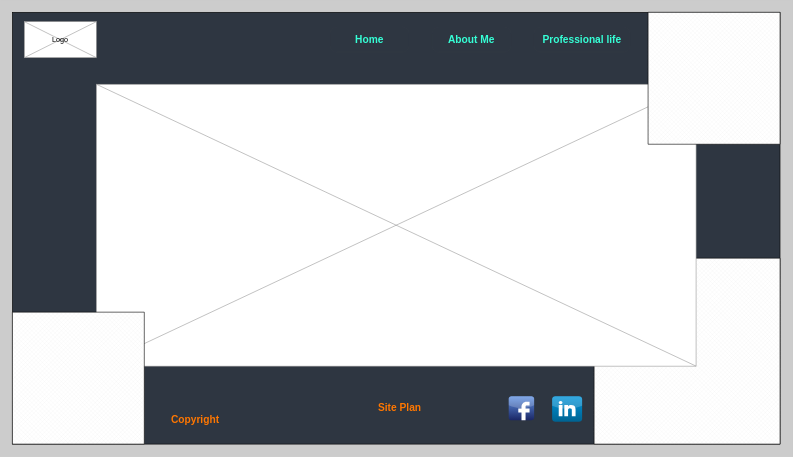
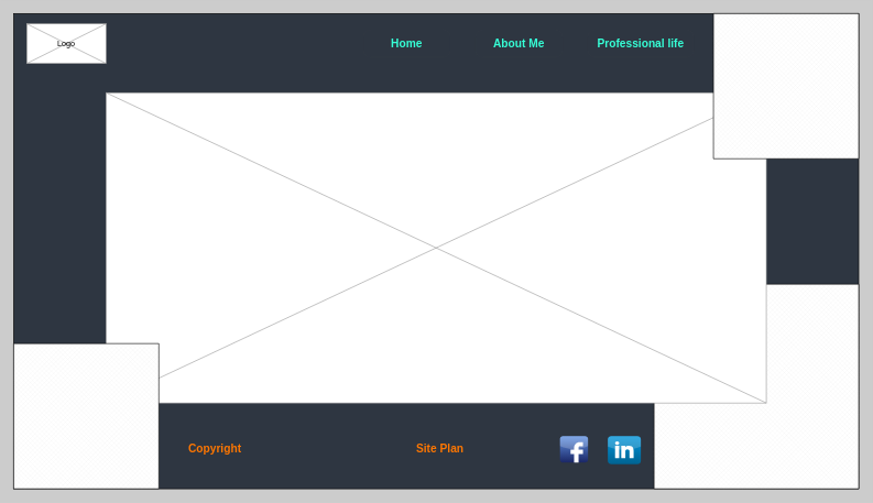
  <mxCell id="0" />
  <mxCell id="1" parent="0" />
  <mxCell id="2" value="" style="rounded=0;whiteSpace=wrap;html=1;fillColor=#2E3641;" parent="1" vertex="1"><mxGeometry width="1280" height="720" as="geometry" x="20" y="20" /></mxCell>
  <mxCell id="3" value="" style="verticalLabelPosition=bottom;shadow=0;dashed=0;align=center;html=1;verticalAlign=top;strokeWidth=1;shape=mxgraph.mockup.graphics.simpleIcon;strokeColor=#999999;" parent="1" vertex="1"><mxGeometry x="40" y="35.63" width="120" height="60" as="geometry" /></mxCell>
  <mxCell id="4" value="Logo" style="text;html=1;strokeColor=none;fillColor=none;align=center;verticalAlign=middle;whiteSpace=wrap;rounded=0;" parent="1" vertex="1"><mxGeometry x="70" y="50.63" width="60" height="30" as="geometry" /></mxCell>
  <mxCell id="5" value="Hero img" style="text;html=1;strokeColor=none;fillColor=none;align=center;verticalAlign=middle;whiteSpace=wrap;rounded=0;" parent="1" vertex="1"><mxGeometry x="630" y="360" width="60" height="30" as="geometry" /></mxCell>
  <mxCell id="6" value="&lt;font&gt;Home&lt;/font&gt;" style="strokeWidth=0;shadow=0;dashed=0;align=center;html=1;shape=mxgraph.mockup.buttons.button;strokeColor=#666666;fontColor=#36FFD6;mainText=;buttonStyle=round;fontSize=17;fontStyle=1;fillColor=#2E3641;whiteSpace=wrap;direction=south;rotation=0;" parent="1" vertex="1"><mxGeometry x="550" y="45.01" width="131.25" height="41.25" as="geometry" /></mxCell>
  <mxCell id="7" value="" style="verticalLabelPosition=bottom;verticalAlign=top;html=1;shape=mxgraph.basic.patternFillRect;fillStyle=diagGrid;step=5;fillStrokeWidth=0.2;fillStrokeColor=#dddddd;" parent="1" vertex="1"><mxGeometry x="990" y="430" width="310" height="310" as="geometry" /></mxCell>
  <mxCell id="8" value="About Me" style="strokeWidth=0;shadow=0;dashed=0;align=center;html=1;shape=mxgraph.mockup.buttons.button;strokeColor=#666666;fontColor=#36FFD6;mainText=;buttonStyle=round;fontSize=17;fontStyle=1;fillColor=#2E3641;whiteSpace=wrap;direction=south;rotation=0;" parent="1" vertex="1"><mxGeometry x="720" y="45.01" width="131.25" height="41.25" as="geometry" /></mxCell>
  <mxCell id="9" value="Professional life" style="strokeWidth=0;shadow=0;dashed=0;align=center;html=1;shape=mxgraph.mockup.buttons.button;strokeColor=#666666;fontColor=#36FFD6;mainText=;buttonStyle=round;fontSize=17;fontStyle=1;fillColor=#2E3641;whiteSpace=wrap;direction=south;rotation=0;" parent="1" vertex="1"><mxGeometry x="890" y="45.01" width="160" height="41.25" as="geometry" /></mxCell>
  <mxCell id="10" value="" style="verticalLabelPosition=bottom;shadow=0;dashed=0;align=center;html=1;verticalAlign=top;strokeWidth=1;shape=mxgraph.mockup.graphics.simpleIcon;strokeColor=#999999;" parent="1" vertex="1"><mxGeometry x="160" y="140" width="1000" height="470" as="geometry" /></mxCell>
  <mxCell id="11" value="" style="verticalLabelPosition=bottom;verticalAlign=top;html=1;shape=mxgraph.basic.patternFillRect;fillStyle=diagGrid;step=5;fillStrokeWidth=0.2;fillStrokeColor=#dddddd;" parent="1" vertex="1"><mxGeometry x="1080" width="220" height="220" as="geometry" y="20" /></mxCell>
  <mxCell id="12" value="" style="verticalLabelPosition=bottom;verticalAlign=top;html=1;shape=mxgraph.basic.patternFillRect;fillStyle=diagGrid;step=5;fillStrokeWidth=0.2;fillStrokeColor=#dddddd;" parent="1" vertex="1"><mxGeometry y="520" width="220" height="220" as="geometry" x="20" /></mxCell>
  <mxCell id="13" value="" style="dashed=0;outlineConnect=0;html=1;align=center;labelPosition=center;verticalLabelPosition=bottom;verticalAlign=top;shape=mxgraph.webicons.facebook;fillColor=#6294E4;gradientColor=#1A2665" parent="1" vertex="1"><mxGeometry x="847.6" y="660" width="42.4" height="40.4" as="geometry" /></mxCell>
  <mxCell id="14" value="" style="dashed=0;outlineConnect=0;html=1;align=center;labelPosition=center;verticalLabelPosition=bottom;verticalAlign=top;shape=mxgraph.webicons.linkedin;fillColor=#0095DB;gradientColor=#006391" parent="1" vertex="1"><mxGeometry x="920" y="660" width="50" height="42.8" as="geometry" /></mxCell>
  <mxCell id="15" value="&lt;b&gt;&lt;font style=&quot;font-size: 17px;&quot; color=&quot;#ff7700&quot;&gt;Site Plan&lt;/font&gt;&lt;/b&gt;" style="text;html=1;strokeColor=none;fillColor=none;align=center;verticalAlign=middle;whiteSpace=wrap;rounded=0;" vertex="1" parent="1"><mxGeometry x="620.62" y="665.2" width="90" height="30" as="geometry" /></mxCell>
- <mxCell id="16" value="&lt;b&gt;&lt;font color=&quot;#ff7700&quot; style=&quot;font-size: 17px;&quot;&gt;Copyright&lt;/font&gt;&lt;/b&gt;" style="text;html=1;strokeColor=none;fillColor=none;align=center;verticalAlign=middle;whiteSpace=wrap;rounded=0;" vertex="1" parent="1"><mxGeometry x="260" y="686.4" width="130" height="30" as="geometry" /></mxCell>
+ <mxCell id="16" value="&lt;b&gt;&lt;font color=&quot;#ff7700&quot; style=&quot;font-size: 17px;&quot;&gt;Copyright&lt;/font&gt;&lt;/b&gt;" style="text;html=1;strokeColor=none;fillColor=none;align=center;verticalAlign=middle;whiteSpace=wrap;rounded=0;" vertex="1" parent="1"><mxGeometry x="260" y="666.4" width="130" height="30" as="geometry" /></mxCell>
